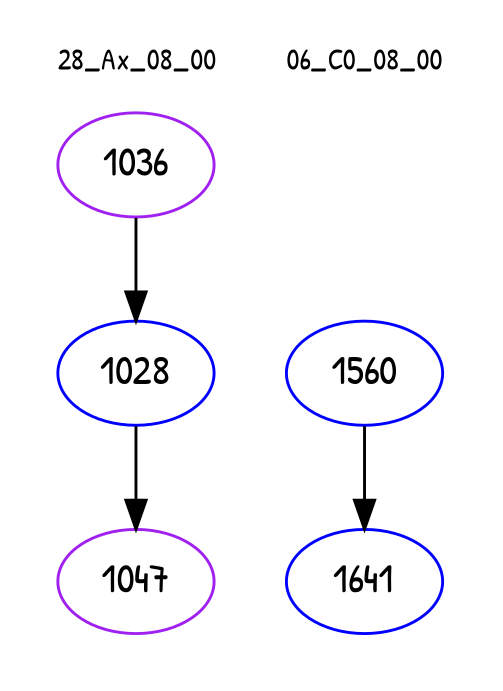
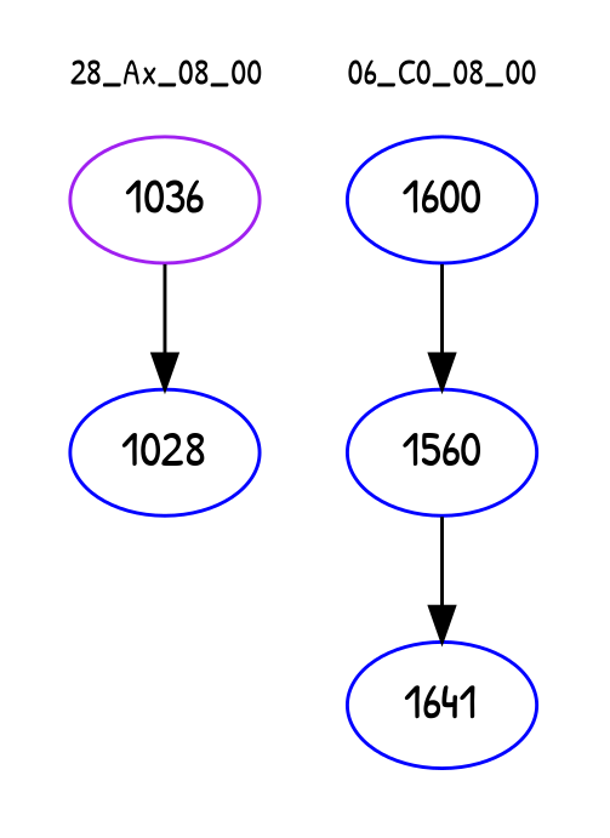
  digraph {
    fontname="Patrick Hand"
    node [color=blue fontname="Patrick Hand"]
    edge [color=black fontname="Patrick Hand"]
    n1 [color=purple label=1036]
    n2 [label=1028]
-   n3 [color=purple label=1047]
+   n4 [label=1600]
    n5 [label=1560]
    n6 [label=1641]
    subgraph cluster_1 {
      color=white
      fontsize=10
      label="28_Ax_08_00"
      n1
      n2
-     n3
    }
    subgraph cluster_2 {
      color=white
      fontsize=10
      label="06_C0_08_00"
+     n4
      n5
      n6
    }
    n1 -> n2
-   n2 -> n3
+   n4 -> n5
    n5 -> n6
  }
